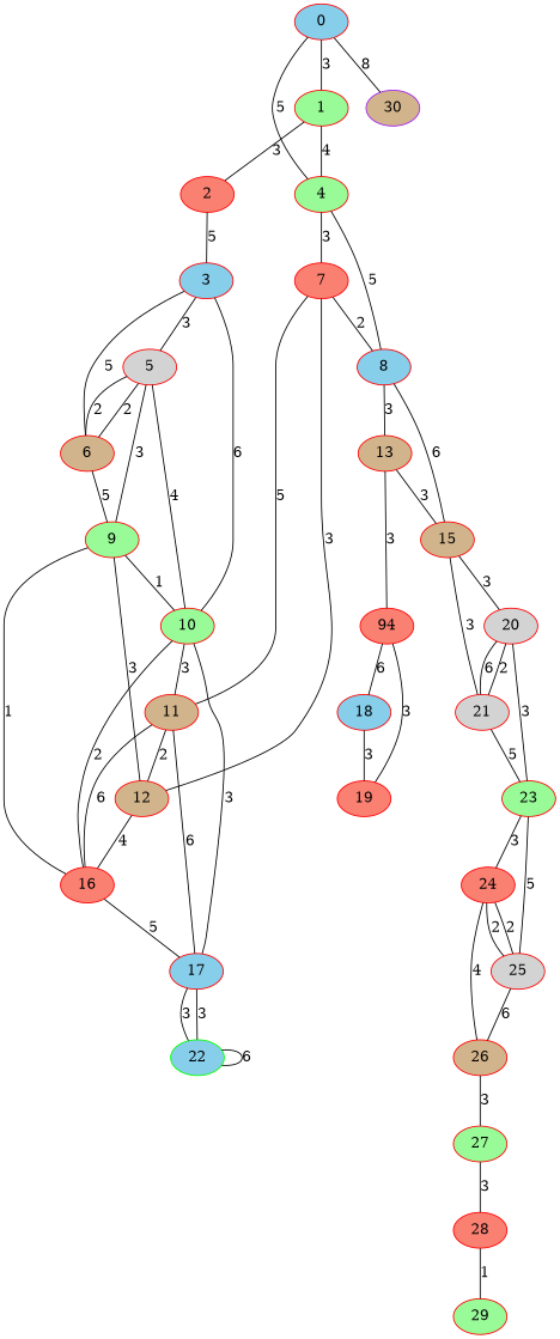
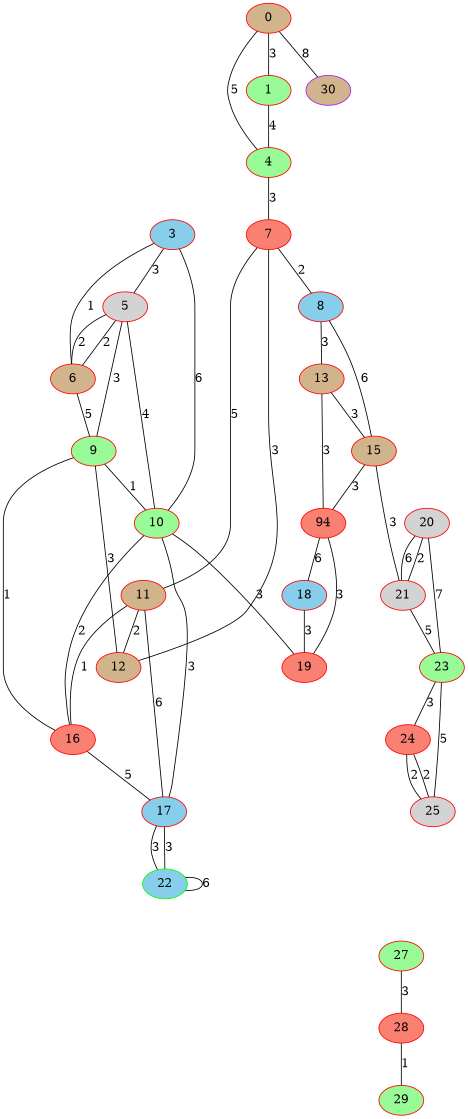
  graph {
    node [color=red fillcolor=tan style=filled weight=1]
    1 [fillcolor=palegreen]
-   0 [fillcolor=skyblue]
+   0
    4 [fillcolor=palegreen]
    30 [color=purple weight=4]
-   2 [fillcolor=salmon]
    7 [fillcolor=salmon]
    8 [fillcolor=skyblue]
    3 [fillcolor=skyblue]
    5 [fillcolor=lightgrey]
    6
    10 [fillcolor=palegreen]
    9 [fillcolor=palegreen]
    11
    12
    13
    15
    16 [fillcolor=salmon]
    17 [fillcolor=skyblue]
    n19 [fillcolor=salmon label=94]
    20 [fillcolor=lightgrey]
    21 [fillcolor=lightgrey]
    22 [color=green fillcolor=skyblue weight=2]
    18 [fillcolor=skyblue]
    19 [fillcolor=salmon]
    23 [fillcolor=palegreen]
    24 [fillcolor=salmon]
    25 [fillcolor=lightgrey]
-   26
    27 [fillcolor=palegreen]
    28 [fillcolor=salmon]
    29 [fillcolor=palegreen]
    1 -- 4 [label=4]
-   1 -- 2 [label=3]
    0 -- 1 [label=3]
    0 -- 4 [label=5]
    0 -- 30 [label=8]
    4 -- 7 [label=3]
-   4 -- 8 [label=5]
-   2 -- 3 [label=5]
    7 -- 8 [label=2]
    7 -- 11 [label=5]
    7 -- 12 [label=3]
    8 -- 13 [label=3]
    8 -- 15 [label=6]
    3 -- 5 [label=3]
-   3 -- 6 [label=5]
+   3 -- 6 [label=1]
    3 -- 10 [label=6]
    5 -- 6 [label=2]
    5 -- 6 [label=2]
    5 -- 10 [label=4]
    5 -- 9 [label=3]
    6 -- 9 [label=5]
-   10 -- 11 [label=3]
+   10 -- 19 [label=3]
    10 -- 16 [label=2]
    10 -- 17 [label=3]
    9 -- 10 [label=1]
    9 -- 12 [label=3]
    9 -- 16 [label=1]
    11 -- 12 [label=2]
-   11 -- 16 [label=6]
+   11 -- 16 [label=1]
    11 -- 17 [label=6]
-   12 -- 16 [label=4]
    13 -- 15 [label=3]
    13 -- n19 [label=3]
-   15 -- 20 [label=3]
+   15 -- n19 [label=3]
    15 -- 21 [label=3]
    16 -- 17 [label=5]
    17 -- 22 [label=3]
    17 -- 22 [label=3]
    n19 -- 18 [label=6]
    n19 -- 19 [label=3]
    20 -- 21 [label=2]
    20 -- 21 [label=6]
-   20 -- 23 [label=3]
+   20 -- 23 [label=7]
    21 -- 23 [label=5]
    22 -- 22 [label=6]
    18 -- 19 [label=3]
    23 -- 24 [label=3]
    23 -- 25 [label=5]
    24 -- 25 [label=2]
    24 -- 25 [label=2]
-   24 -- 26 [label=4]
-   25 -- 26 [label=6]
-   26 -- 27 [label=3]
    27 -- 28 [label=3]
    28 -- 29 [label=1]
  }
